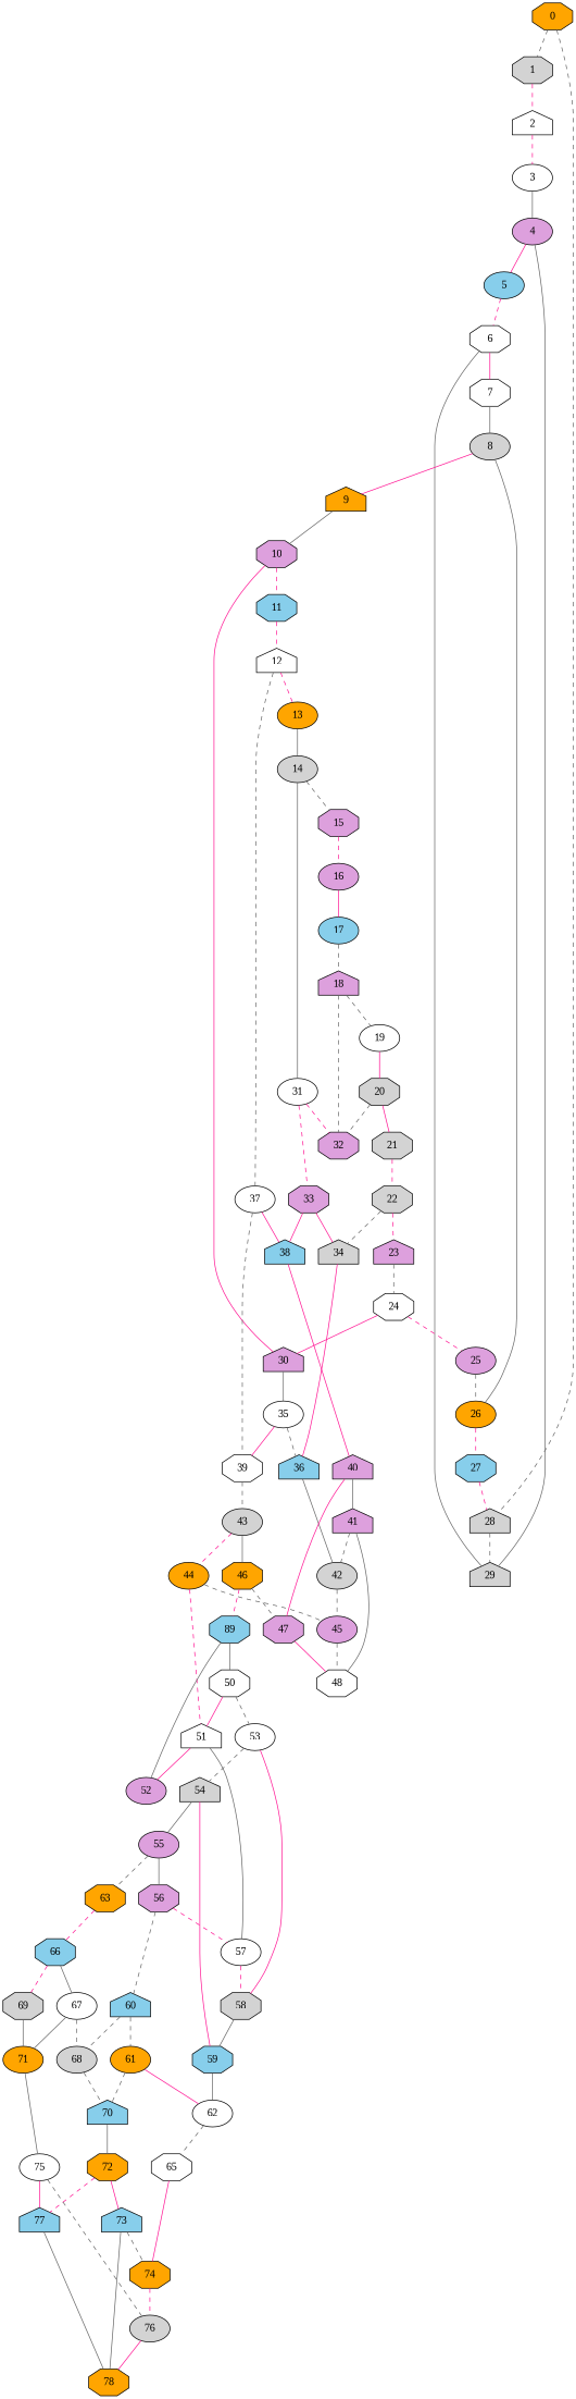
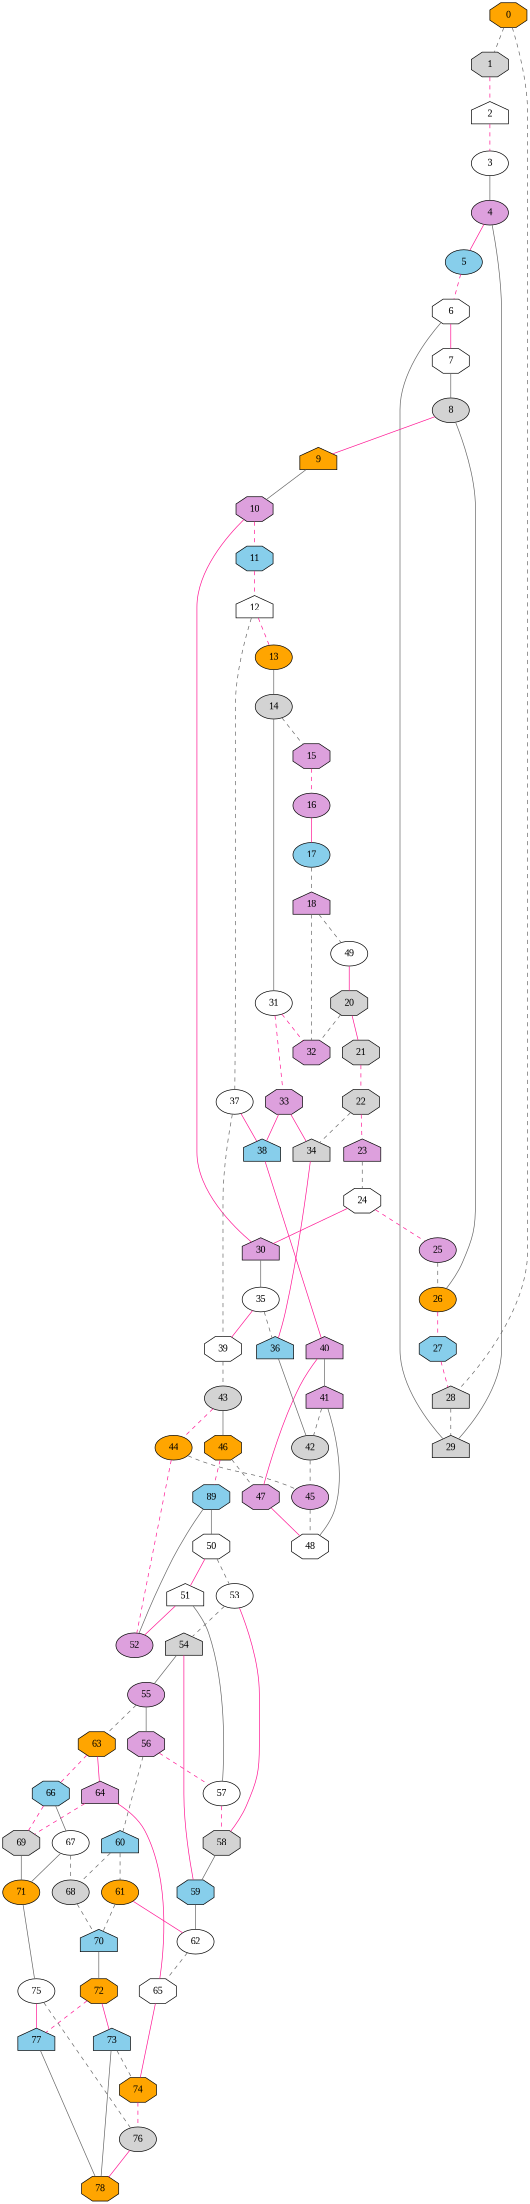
  graph {
    fontname="Liberation Serif"
    node [fillcolor=white fontname="Liberation Serif" shape=octagon style=filled]
    edge [color=gray40 fontname="Liberation Serif" style=dashed]
    0 [fillcolor=orange]
    1 [fillcolor=lightgrey]
    28 [fillcolor=lightgrey shape=house]
    2 [shape=house]
    29 [fillcolor=lightgrey shape=house]
    3 [shape=ellipse]
    4 [fillcolor=plum shape=ellipse]
    5 [fillcolor=skyblue shape=ellipse]
    6
    7
    8 [fillcolor=lightgrey shape=ellipse]
    9 [fillcolor=orange shape=house]
    26 [fillcolor=orange shape=ellipse]
    10 [fillcolor=plum]
    27 [fillcolor=skyblue]
    11 [fillcolor=skyblue]
    30 [fillcolor=plum shape=house]
    12 [shape=house]
    35 [shape=ellipse]
    13 [fillcolor=orange shape=ellipse]
    37 [shape=ellipse]
    39
    36 [fillcolor=skyblue shape=house]
    14 [fillcolor=lightgrey shape=ellipse]
    38 [fillcolor=skyblue shape=house]
    15 [fillcolor=plum]
    31 [shape=ellipse]
    40 [fillcolor=plum shape=house]
    43 [fillcolor=lightgrey shape=ellipse]
    16 [fillcolor=plum shape=ellipse]
    32 [fillcolor=plum]
    33 [fillcolor=plum]
    17 [fillcolor=skyblue shape=ellipse]
    34 [fillcolor=lightgrey shape=house]
    18 [fillcolor=plum shape=house]
-   19 [shape=ellipse]
+   19 [shape=ellipse label=49]
    20 [fillcolor=lightgrey]
    21 [fillcolor=lightgrey]
    22 [fillcolor=lightgrey]
    23 [fillcolor=plum shape=house]
    24
    25 [fillcolor=plum shape=ellipse]
    42 [fillcolor=lightgrey shape=ellipse]
    41 [fillcolor=plum shape=house]
    47 [fillcolor=plum]
    45 [fillcolor=plum shape=ellipse]
    44 [fillcolor=orange shape=ellipse]
    46 [fillcolor=orange]
    48
    52 [fillcolor=plum shape=ellipse]
    n51 [fillcolor=skyblue label=89]
    50
    51 [shape=house]
    53 [shape=ellipse]
    57 [shape=ellipse]
    54 [fillcolor=lightgrey shape=house]
    58 [fillcolor=lightgrey]
    55 [fillcolor=plum shape=ellipse]
    59 [fillcolor=skyblue]
    56 [fillcolor=plum]
    63 [fillcolor=orange]
    62 [shape=ellipse]
    60 [fillcolor=skyblue shape=house]
+   64 [fillcolor=plum shape=house]
    66 [fillcolor=skyblue]
    65
    61 [fillcolor=orange shape=ellipse]
    68 [fillcolor=lightgrey shape=ellipse]
    69 [fillcolor=lightgrey]
    67 [shape=ellipse]
    70 [fillcolor=skyblue shape=house]
    74 [fillcolor=orange]
    72 [fillcolor=orange]
    73 [fillcolor=skyblue shape=house]
    77 [fillcolor=skyblue shape=house]
    76 [fillcolor=lightgrey shape=ellipse]
    71 [fillcolor=orange shape=ellipse]
    75 [shape=ellipse]
    78 [fillcolor=orange]
    0 -- 1
    0 -- 28
    1 -- 2 [color=deeppink]
    28 -- 29
    2 -- 3 [color=deeppink]
    3 -- 4 [style=solid]
    4 -- 29 [style=solid]
    4 -- 5 [color=deeppink style=solid]
    5 -- 6 [color=deeppink]
    6 -- 29 [style=solid]
    6 -- 7 [color=deeppink style=solid]
    7 -- 8 [style=solid]
    8 -- 9 [color=deeppink style=solid]
    8 -- 26 [style=solid]
    9 -- 10 [style=solid]
    26 -- 27 [color=deeppink]
    10 -- 11 [color=deeppink]
    10 -- 30 [color=deeppink style=solid]
    27 -- 28 [color=deeppink]
    11 -- 12 [color=deeppink]
    30 -- 35 [style=solid]
    12 -- 13 [color=deeppink]
    12 -- 37
    35 -- 39 [color=deeppink style=solid]
    35 -- 36
    13 -- 14 [style=solid]
    37 -- 39
    37 -- 38 [color=deeppink style=solid]
    39 -- 43
    36 -- 42 [style=solid]
    14 -- 15
    14 -- 31 [style=solid]
    38 -- 40 [color=deeppink style=solid]
    15 -- 16 [color=deeppink]
    31 -- 32 [color=deeppink]
    31 -- 33 [color=deeppink]
    40 -- 41 [style=solid]
    40 -- 47 [color=deeppink style=solid]
    43 -- 44 [color=deeppink]
    43 -- 46 [style=solid]
    16 -- 17 [color=deeppink style=solid]
    33 -- 38 [color=deeppink style=solid]
    33 -- 34 [color=deeppink style=solid]
    17 -- 18
    34 -- 36 [color=deeppink style=solid]
    18 -- 32
    18 -- 19
    19 -- 20 [color=deeppink style=solid]
    20 -- 32
    20 -- 21 [color=deeppink style=solid]
    21 -- 22 [color=deeppink]
    22 -- 34
    22 -- 23 [color=deeppink]
    23 -- 24
    24 -- 30 [color=deeppink style=solid]
    24 -- 25 [color=deeppink]
    25 -- 26
    42 -- 45
    41 -- 42
    41 -- 48 [style=solid]
    47 -- 48 [color=deeppink style=solid]
    45 -- 48
    44 -- 45
-   44 -- 51 [color=deeppink]
+   44 -- 52 [color=deeppink]
    46 -- 47
    46 -- n51 [color=deeppink]
    n51 -- 52 [style=solid]
    n51 -- 50 [style=solid]
    50 -- 51 [color=deeppink style=solid]
    50 -- 53
    51 -- 52 [color=deeppink style=solid]
    51 -- 57 [style=solid]
    53 -- 54
    53 -- 58 [color=deeppink style=solid]
    57 -- 58 [color=deeppink]
    54 -- 55 [style=solid]
    54 -- 59 [color=deeppink style=solid]
    58 -- 59 [style=solid]
    55 -- 56 [style=solid]
    55 -- 63
    59 -- 62 [style=solid]
    56 -- 57 [color=deeppink]
    56 -- 60
+   63 -- 64 [color=deeppink style=solid]
    63 -- 66 [color=deeppink]
    62 -- 65
    60 -- 61
    60 -- 68
+   64 -- 65 [color=deeppink style=solid]
+   64 -- 69 [color=deeppink]
    66 -- 69 [color=deeppink]
    66 -- 67 [style=solid]
    65 -- 74 [color=deeppink style=solid]
    61 -- 62 [color=deeppink style=solid]
    61 -- 70
    68 -- 70
    69 -- 71 [style=solid]
    67 -- 68
    67 -- 71 [style=solid]
    70 -- 72 [style=solid]
    74 -- 76 [color=deeppink]
    72 -- 73 [color=deeppink style=solid]
    72 -- 77 [color=deeppink]
    73 -- 74
    73 -- 78 [style=solid]
    77 -- 78 [style=solid]
    76 -- 78 [color=deeppink style=solid]
    71 -- 75 [style=solid]
    75 -- 77 [color=deeppink style=solid]
    75 -- 76
  }
